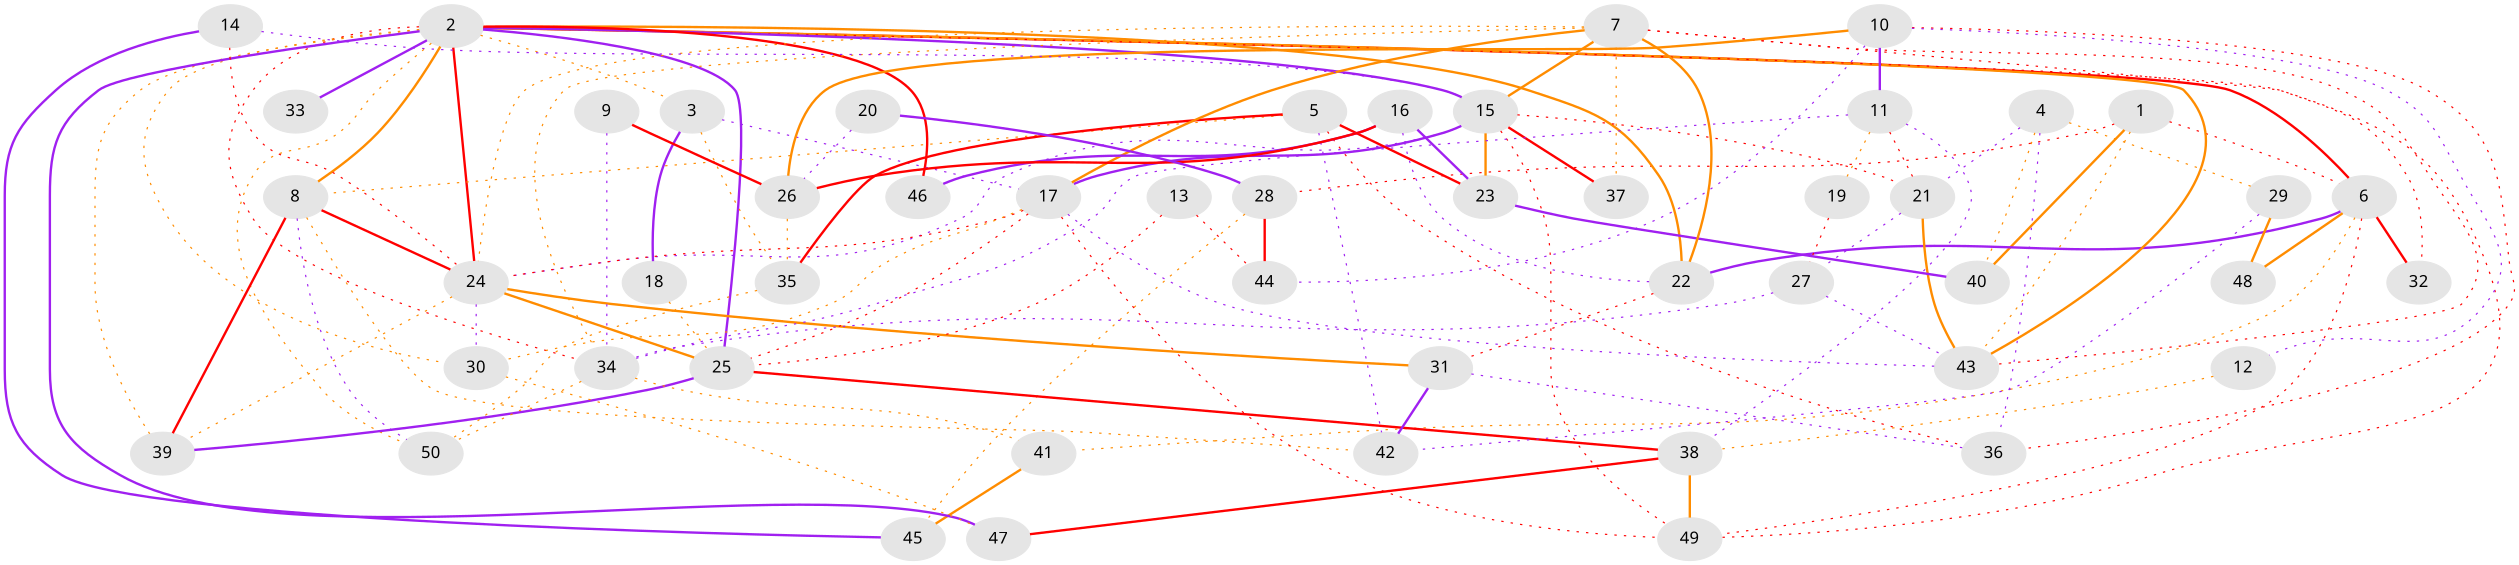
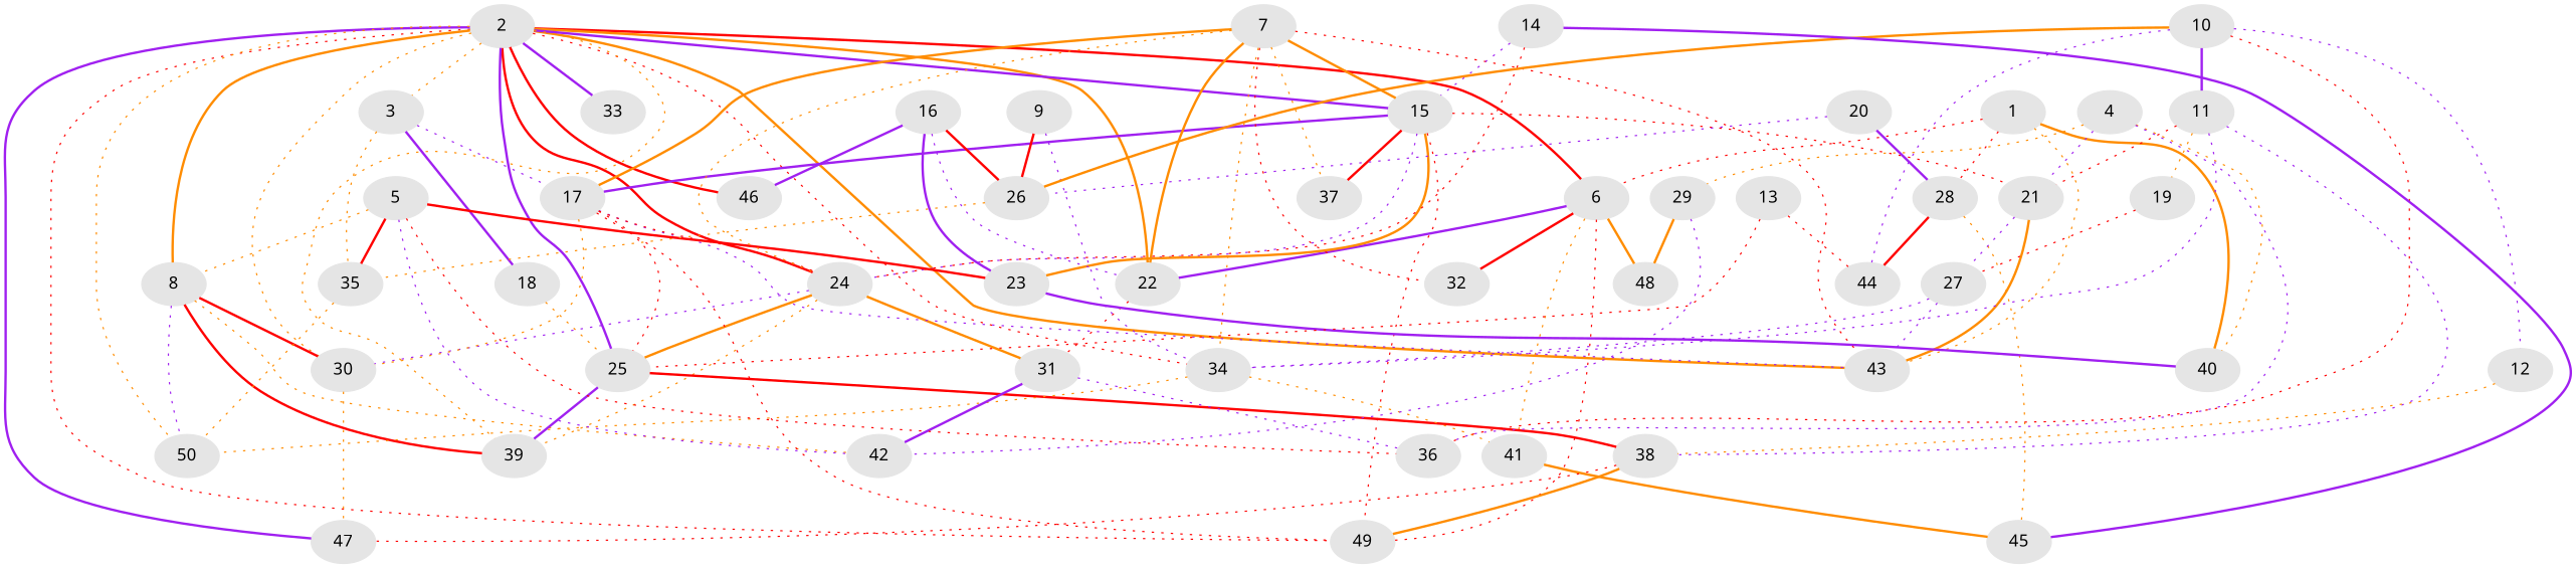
  graph {
    fontname="Noto Sans"
    node [color=gray90 fontname="Noto Sans" style=filled]
    edge [color=darkorange fontname="Noto Sans" style=dotted weight=1.0]
    1
    6
    28
    40
    43
    22
    49
    32
    41
    48
    44
    45
    2
    3
    8
    15
    24
    25
    30
    33
    34
    39
    46
    47
    50
    17
    18
    35
    42
    21
    23
    37
    31
    38
    4
    29
    36
    27
    5
    7
    9
    26
    10
    11
    12
    19
    13
    14
    16
    20
    1 -- 6 [color=red]
    1 -- 28 [color=red]
    1 -- 40 [style=bold]
    1 -- 43
    6 -- 22 [color=purple style=bold]
    6 -- 49 [color=red]
    6 -- 32 [color=red style=bold]
    6 -- 41
    6 -- 48 [style=bold]
    28 -- 44 [color=red style=bold]
    28 -- 45
    22 -- 31 [color=red]
    41 -- 45 [style=bold]
    2 -- 6 [color=red style=bold]
    2 -- 43 [style=bold]
    2 -- 22 [style=bold]
    2 -- 49 [color=red]
    2 -- 3
    2 -- 8 [style=bold weight=2.0]
    2 -- 15 [color=purple style=bold]
    2 -- 24 [color=red style=bold weight=2.0]
    2 -- 25 [color=purple style=bold]
    2 -- 30
    2 -- 33 [color=purple style=bold weight=2.0]
    2 -- 34 [color=red]
    2 -- 39
    2 -- 46 [color=red style=bold]
    2 -- 47 [color=purple style=bold]
    2 -- 50
    3 -- 17 [color=purple]
    3 -- 18 [color=purple style=bold]
    3 -- 35
-   8 -- 24 [color=red style=bold]
+   8 -- 30 [color=red style=bold]
    8 -- 39 [color=red style=bold]
    8 -- 50 [color=purple]
    8 -- 42
    15 -- 49 [color=red]
    15 -- 24 [color=purple]
    15 -- 17 [color=purple style=bold weight=2.0]
    15 -- 21 [color=red]
    15 -- 23 [style=bold]
    15 -- 37 [color=red style=bold]
    24 -- 25 [style=bold]
    24 -- 30 [color=purple weight=2.0]
    24 -- 39
    24 -- 31 [style=bold]
    25 -- 39 [color=purple style=bold]
    25 -- 38 [color=red style=bold]
    30 -- 47
    34 -- 41
    34 -- 50
    17 -- 43 [color=purple]
    17 -- 49 [color=red]
    17 -- 24 [color=red]
    17 -- 25 [color=red]
    17 -- 30
    18 -- 25
    35 -- 50
    21 -- 43 [style=bold]
    21 -- 27 [color=purple]
    23 -- 40 [color=purple style=bold]
    31 -- 42 [color=purple style=bold]
    31 -- 36 [color=purple]
    38 -- 49 [style=bold]
-   38 -- 47 [color=red style=bold]
+   38 -- 47 [color=red]
    4 -- 40
    4 -- 21 [color=purple]
    4 -- 29
    4 -- 36 [color=purple]
    29 -- 48 [style=bold]
    29 -- 42 [color=purple]
    27 -- 43 [color=purple]
    27 -- 34 [color=purple]
    5 -- 8
    5 -- 35 [color=red style=bold]
    5 -- 42 [color=purple]
    5 -- 23 [color=red style=bold]
    5 -- 36 [color=red]
    7 -- 43 [color=red]
    7 -- 22 [style=bold]
    7 -- 32 [color=red]
    7 -- 15 [style=bold]
    7 -- 24
    7 -- 34
    7 -- 17 [style=bold]
    7 -- 37 [weight=2.0]
    9 -- 34 [color=purple]
    9 -- 26 [color=red style=bold]
    26 -- 35
    10 -- 44 [color=purple]
    10 -- 36 [color=red]
    10 -- 26 [style=bold]
    10 -- 11 [color=purple style=bold]
    10 -- 12 [color=purple]
    11 -- 34 [color=purple]
    11 -- 21 [color=red]
    11 -- 38 [color=purple]
    11 -- 19
    12 -- 38
    19 -- 27 [color=red]
    13 -- 44 [color=red]
    13 -- 25 [color=red]
    14 -- 45 [color=purple style=bold]
    14 -- 15 [color=purple]
    14 -- 24 [color=red weight=2.0]
    16 -- 22 [color=purple]
    16 -- 46 [color=purple style=bold]
    16 -- 23 [color=purple style=bold]
    16 -- 26 [color=red style=bold]
    20 -- 28 [color=purple style=bold]
    20 -- 26 [color=purple]
  }
